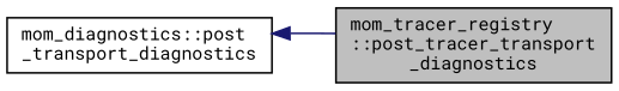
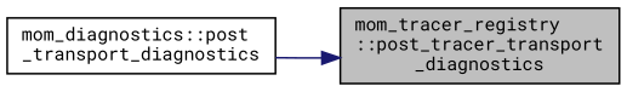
  digraph {
    rankdir=RL
    fontname="Roboto Mono"
    node [color=black fontname="Roboto Mono" fontsize=10 shape=record style=filled]
    n1 [fillcolor=grey75 fontcolor=black height=0.2 label="mom_tracer_registry\l::post_tracer_transport\l_diagnostics" width=0.4]
    n2 [fillcolor=white height=0.2 label="mom_diagnostics::post\l_transport_diagnostics" width=0.4]
-   n2 -> n1 [color=midnightblue dir=back fontname="Roboto Mono" fontsize=10 labelfontname=Helvetica labelfontsize=10 style=solid]
+   n1 -> n2 [color=midnightblue dir=back fontname="Roboto Mono" fontsize=10 labelfontname=Helvetica labelfontsize=10 style=solid]
  }
